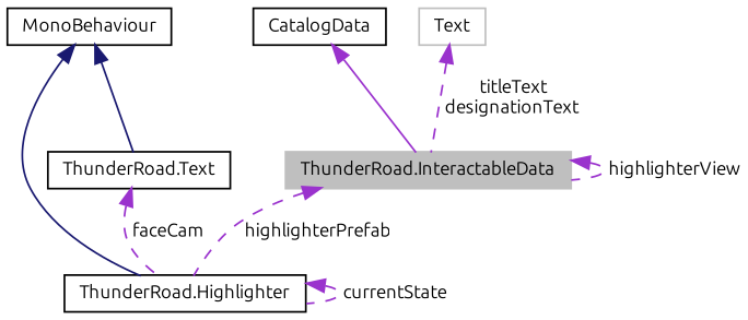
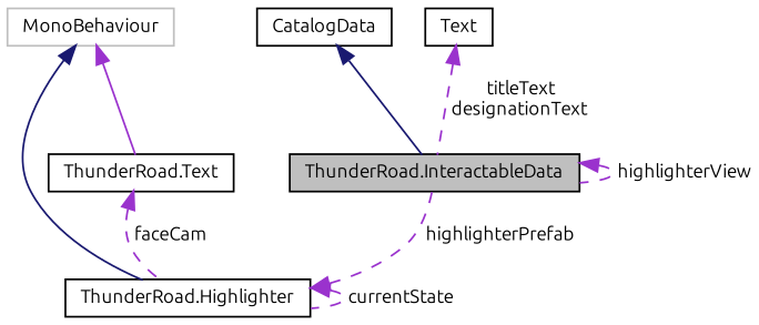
  digraph {
    fontname=Ubuntu
    node [color=black fillcolor=white fontname=Ubuntu fontsize=10 shape=record style=filled]
    edge [color=darkorchid3 dir=back fontname=Ubuntu fontsize=10 labelfontname=Helvetica labelfontsize=10 style=dashed]
-   n1 [color=grey75 fillcolor=grey75 fontcolor=black height=0.2 label="ThunderRoad.InteractableData" width=0.4]
+   n1 [fillcolor=grey75 fontcolor=black height=0.2 label="ThunderRoad.InteractableData" width=0.4]
    n2 [height=0.2 label=CatalogData width=0.4]
    n3 [height=0.2 label="ThunderRoad.Highlighter" width=0.4]
-   n4 [height=0.2 label=MonoBehaviour width=0.4]
+   n4 [color=grey75 height=0.2 label=MonoBehaviour width=0.4]
    n5 [height=0.2 label="ThunderRoad.Text" width=0.4]
-   n6 [color=grey75 height=0.2 label=Text width=0.4]
+   n6 [height=0.2 label=Text width=0.4]
    n1 -> n1 [label=" highlighterView"]
-   n2 -> n1 [style=solid]
-   n1 -> n3 [label=" highlighterPrefab"]
+   n2 -> n1 [color=midnightblue style=solid]
+   n3 -> n1 [label=" highlighterPrefab"]
    n3 -> n3 [label=" currentState"]
    n4 -> n3 [color=midnightblue style=solid]
-   n4 -> n5 [color=midnightblue style=solid]
+   n4 -> n5 [style=solid]
    n5 -> n3 [label=" faceCam"]
    n6 -> n1 [label=" titleText\ndesignationText"]
  }
